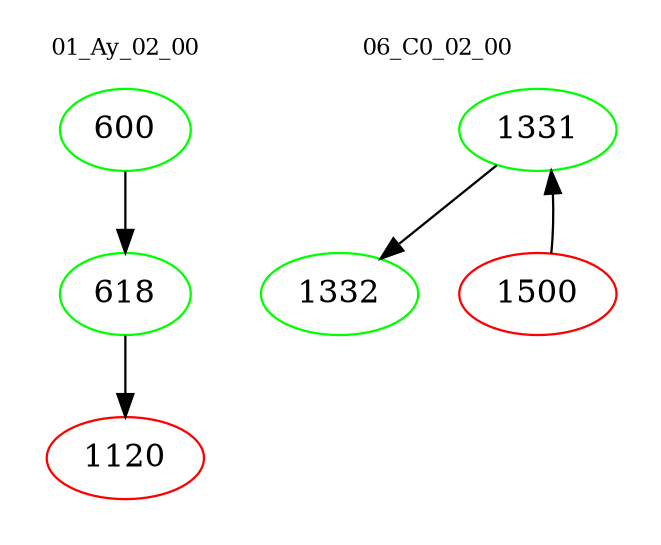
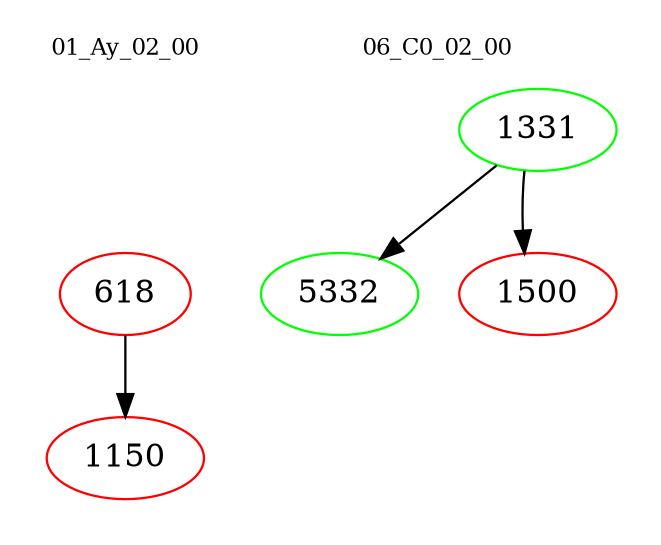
  digraph {
    node [color=green]
    edge [color=black]
-   n1 [label=600]
-   n2 [label=618]
-   n3 [color=red label=1120]
+   n2 [color=red label=618]
+   n3 [color=red label=1150]
    n4 [label=1331]
-   n5 [label=1332]
+   n5 [label=5332]
    n6 [color=red label=1500]
    subgraph cluster_1 {
      color=white
      fontsize=10
      label="01_Ay_02_00"
-     n1
      n2
      n3
    }
    subgraph cluster_2 {
      color=white
      fontsize=10
      label="06_C0_02_00"
      n4
      n5
      n6
    }
-   n1 -> n2
    n2 -> n3
    n4 -> n5
-   n6 -> n4
+   n4 -> n6
  }
